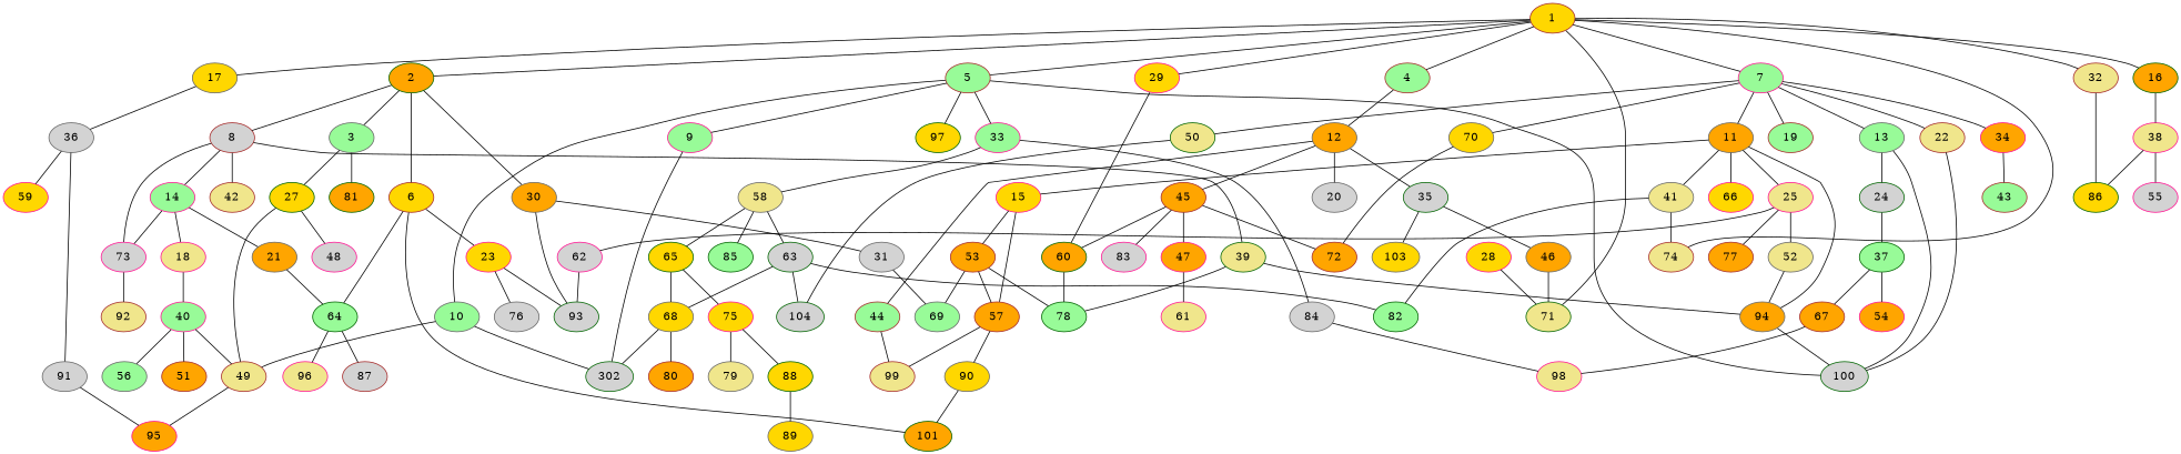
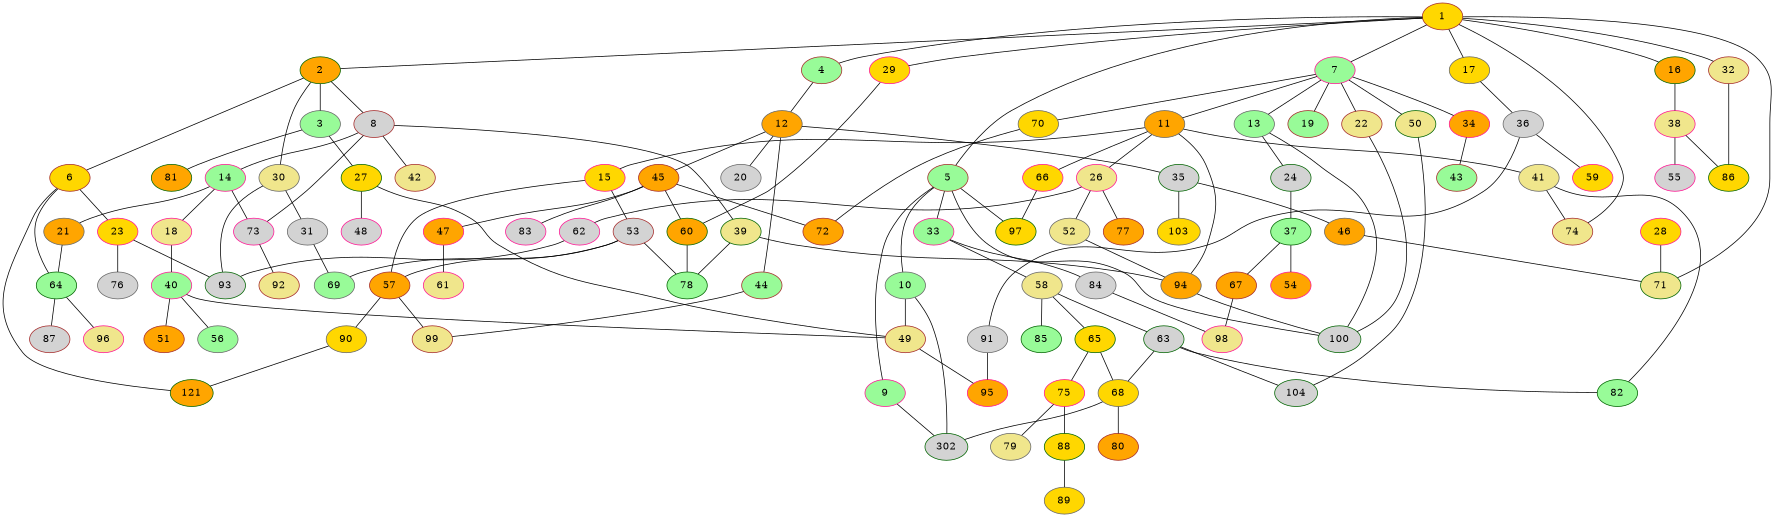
  graph {
    node [color=deeppink fillcolor=orange style=filled]
    1 [color=brown fillcolor=gold]
    2 [color=darkgreen]
    4 [color=brown fillcolor=palegreen]
    5 [color=brown fillcolor=palegreen]
    7 [fillcolor=palegreen]
    16 [color=darkgreen]
    17 [color=gray40 fillcolor=gold]
    29 [fillcolor=gold]
    32 [color=brown fillcolor=khaki]
    71 [color=darkgreen fillcolor=khaki]
    74 [color=brown fillcolor=khaki]
    3 [color=gray40 fillcolor=palegreen]
    6 [color=brown fillcolor=gold]
    8 [color=brown fillcolor=lightgrey]
-   30 [color=gray40]
+   30 [color=gray40 fillcolor=khaki]
    12 [color=gray40]
    9 [fillcolor=palegreen]
    10 [color=gray40 fillcolor=palegreen]
    33 [fillcolor=palegreen]
    97 [color=darkgreen fillcolor=gold]
    100 [color=darkgreen fillcolor=lightgrey]
    11 [color=gray40]
    13 [color=gray40 fillcolor=palegreen]
    19 [color=brown fillcolor=palegreen]
    22 [color=brown fillcolor=khaki]
    34
    50 [color=darkgreen fillcolor=khaki]
    70 [color=gray40 fillcolor=gold]
    38 [fillcolor=khaki]
    36 [color=gray40 fillcolor=lightgrey]
    60 [color=darkgreen]
    86 [color=darkgreen fillcolor=gold]
    27 [color=darkgreen fillcolor=gold]
    81 [color=darkgreen]
    23 [fillcolor=gold]
    64 [color=darkgreen fillcolor=palegreen]
-   101 [color=darkgreen]
+   101 [color=darkgreen label=121]
    14 [fillcolor=palegreen]
    39 [color=darkgreen fillcolor=khaki]
    42 [color=brown fillcolor=khaki]
    73 [fillcolor=lightgrey]
    93 [color=darkgreen fillcolor=lightgrey]
    31 [color=gray40 fillcolor=lightgrey]
    49 [color=brown fillcolor=khaki]
    48 [fillcolor=lightgrey]
    20 [color=gray40 fillcolor=lightgrey]
    35 [color=darkgreen fillcolor=lightgrey]
    44 [color=brown fillcolor=palegreen]
    45 [color=brown]
    n50 [color=darkgreen fillcolor=lightgrey label=302]
    58 [color=gray40 fillcolor=khaki]
    84 [color=gray40 fillcolor=lightgrey]
    76 [color=gray40 fillcolor=lightgrey]
    87 [color=brown fillcolor=lightgrey]
    96 [fillcolor=khaki]
    15 [fillcolor=gold]
-   25 [fillcolor=khaki]
+   25 [fillcolor=khaki label=26]
    41 [color=gray40 fillcolor=khaki]
    66 [fillcolor=gold]
    94 [color=gray40]
    24 [color=darkgreen fillcolor=lightgrey]
    43 [color=brown fillcolor=palegreen]
    104 [color=darkgreen fillcolor=lightgrey]
    72 [color=brown]
    18 [fillcolor=khaki]
    21 [color=gray40]
    78 [color=darkgreen fillcolor=palegreen]
    92 [color=brown fillcolor=khaki]
    95
-   53 [color=brown]
+   53 [color=brown fillcolor=lightgrey]
    57 [color=brown]
    52 [color=gray40 fillcolor=khaki]
    62 [fillcolor=lightgrey]
    77 [color=brown]
    82 [color=darkgreen fillcolor=palegreen]
    46 [color=gray40]
    103 [color=gray40 fillcolor=gold]
    99 [color=brown fillcolor=khaki]
    47
    83 [fillcolor=lightgrey]
    37 [color=darkgreen fillcolor=palegreen]
    40 [fillcolor=palegreen]
    69 [color=gray40 fillcolor=palegreen]
    90 [color=gray40 fillcolor=gold]
    55 [fillcolor=lightgrey]
    59 [fillcolor=gold]
    91 [color=gray40 fillcolor=lightgrey]
    51 [color=brown]
    56 [color=gray40 fillcolor=palegreen]
    54
    67 [color=brown]
    28 [fillcolor=gold]
    63 [color=darkgreen fillcolor=lightgrey]
    65 [color=darkgreen fillcolor=gold]
    85 [color=darkgreen fillcolor=palegreen]
    98 [fillcolor=khaki]
    61 [fillcolor=khaki]
    68 [color=gray40 fillcolor=gold]
    75 [fillcolor=gold]
    80 [color=brown]
    79 [color=gray40 fillcolor=khaki]
    88 [color=darkgreen fillcolor=gold]
    89 [color=gray40 fillcolor=gold]
    1 -- 2
    1 -- 4
    1 -- 5
    1 -- 7
    1 -- 16
    1 -- 17
    1 -- 29
    1 -- 32
    1 -- 71
    1 -- 74
    2 -- 3
    2 -- 6
    2 -- 8
    2 -- 30
    4 -- 12
    5 -- 9
    5 -- 10
    5 -- 33
    5 -- 97
    5 -- 100
    7 -- 11
    7 -- 13
    7 -- 19
    7 -- 22
    7 -- 34
    7 -- 50
    7 -- 70
    16 -- 38
    17 -- 36
    29 -- 60
    32 -- 86
    3 -- 27
    3 -- 81
    6 -- 23
    6 -- 64
    6 -- 101
    8 -- 14
    8 -- 39
    8 -- 42
    8 -- 73
    30 -- 93
    30 -- 31
    12 -- 20
    12 -- 35
    12 -- 44
    12 -- 45
    9 -- n50
    10 -- 49
    10 -- n50
    33 -- 58
    33 -- 84
    11 -- 15
    11 -- 25
    11 -- 41
    11 -- 66
    11 -- 94
    13 -- 100
    13 -- 24
    22 -- 100
    34 -- 43
    50 -- 104
    70 -- 72
    38 -- 86
    38 -- 55
    36 -- 59
    36 -- 91
    60 -- 78
    27 -- 49
    27 -- 48
    23 -- 93
    23 -- 76
    64 -- 87
    64 -- 96
    14 -- 73
    14 -- 18
    14 -- 21
    39 -- 94
    39 -- 78
    73 -- 92
    31 -- 69
    49 -- 95
    35 -- 46
    35 -- 103
    44 -- 99
    45 -- 60
    45 -- 72
    45 -- 47
    45 -- 83
    58 -- 63
    58 -- 65
    58 -- 85
    84 -- 98
    15 -- 53
    15 -- 57
    25 -- 52
    25 -- 62
    25 -- 77
    41 -- 74
    41 -- 82
+   66 -- 97
    94 -- 100
    24 -- 37
    18 -- 40
    21 -- 64
    53 -- 78
    53 -- 57
    53 -- 69
    57 -- 99
    57 -- 90
    52 -- 94
    62 -- 93
    46 -- 71
    47 -- 61
    37 -- 54
    37 -- 67
    40 -- 49
    40 -- 51
    40 -- 56
    90 -- 101
    91 -- 95
    67 -- 98
    28 -- 71
    63 -- 104
    63 -- 82
    63 -- 68
    65 -- 68
    65 -- 75
    68 -- n50
    68 -- 80
    75 -- 79
    75 -- 88
    88 -- 89
  }
